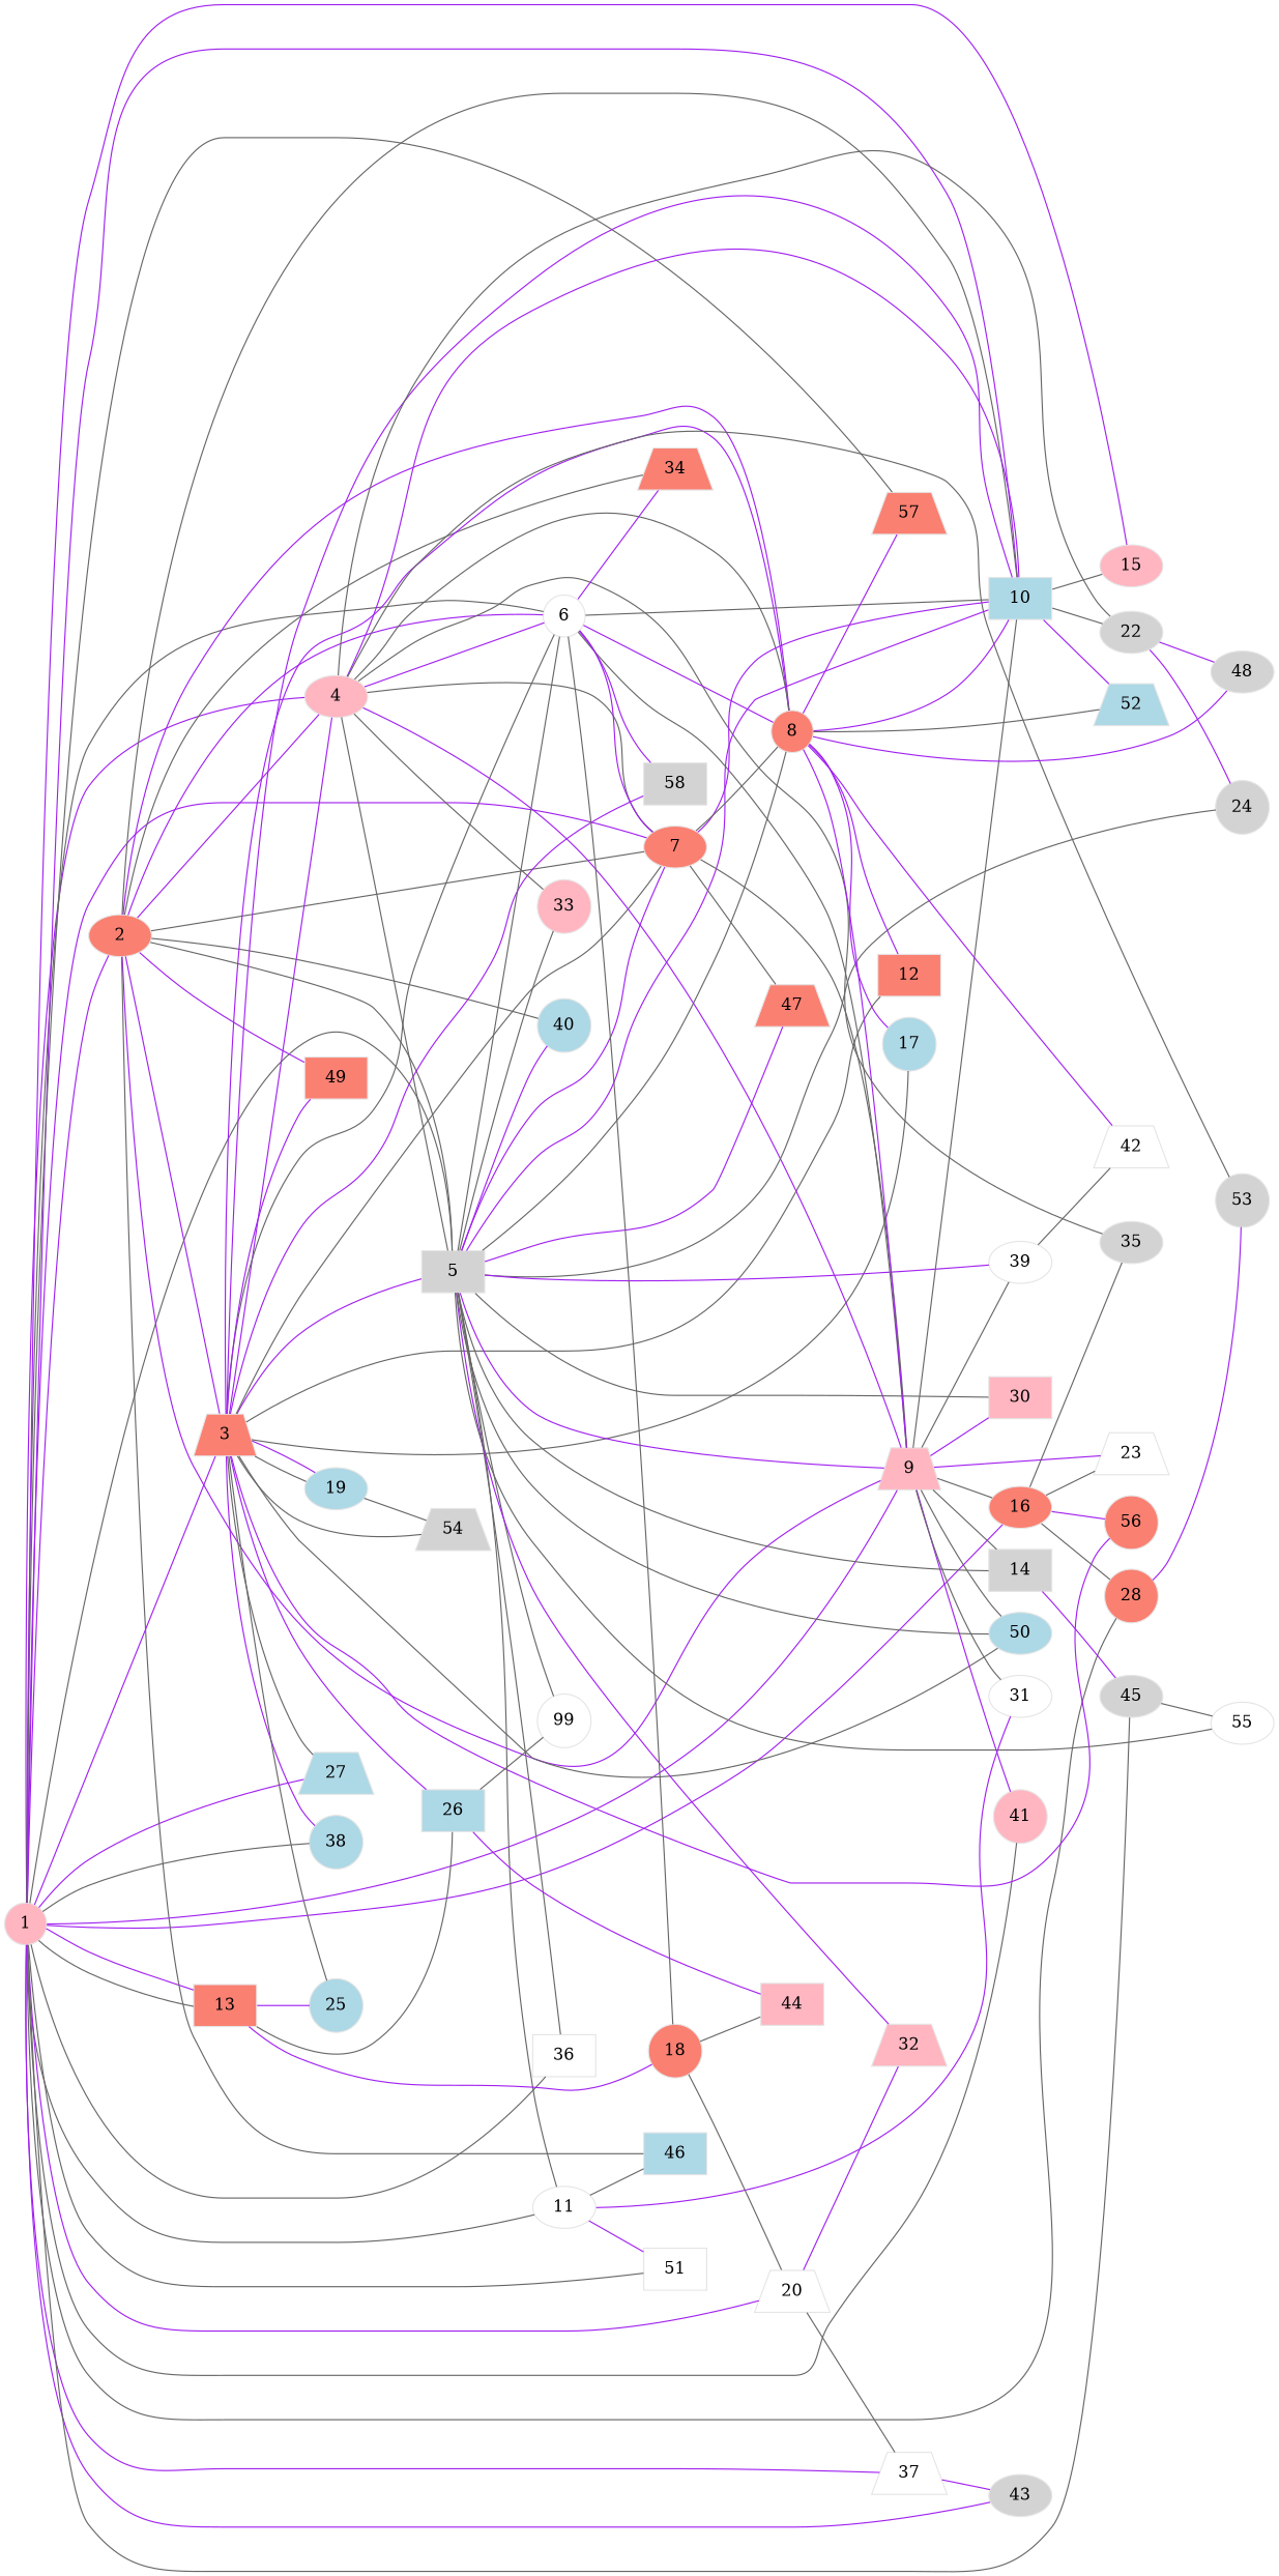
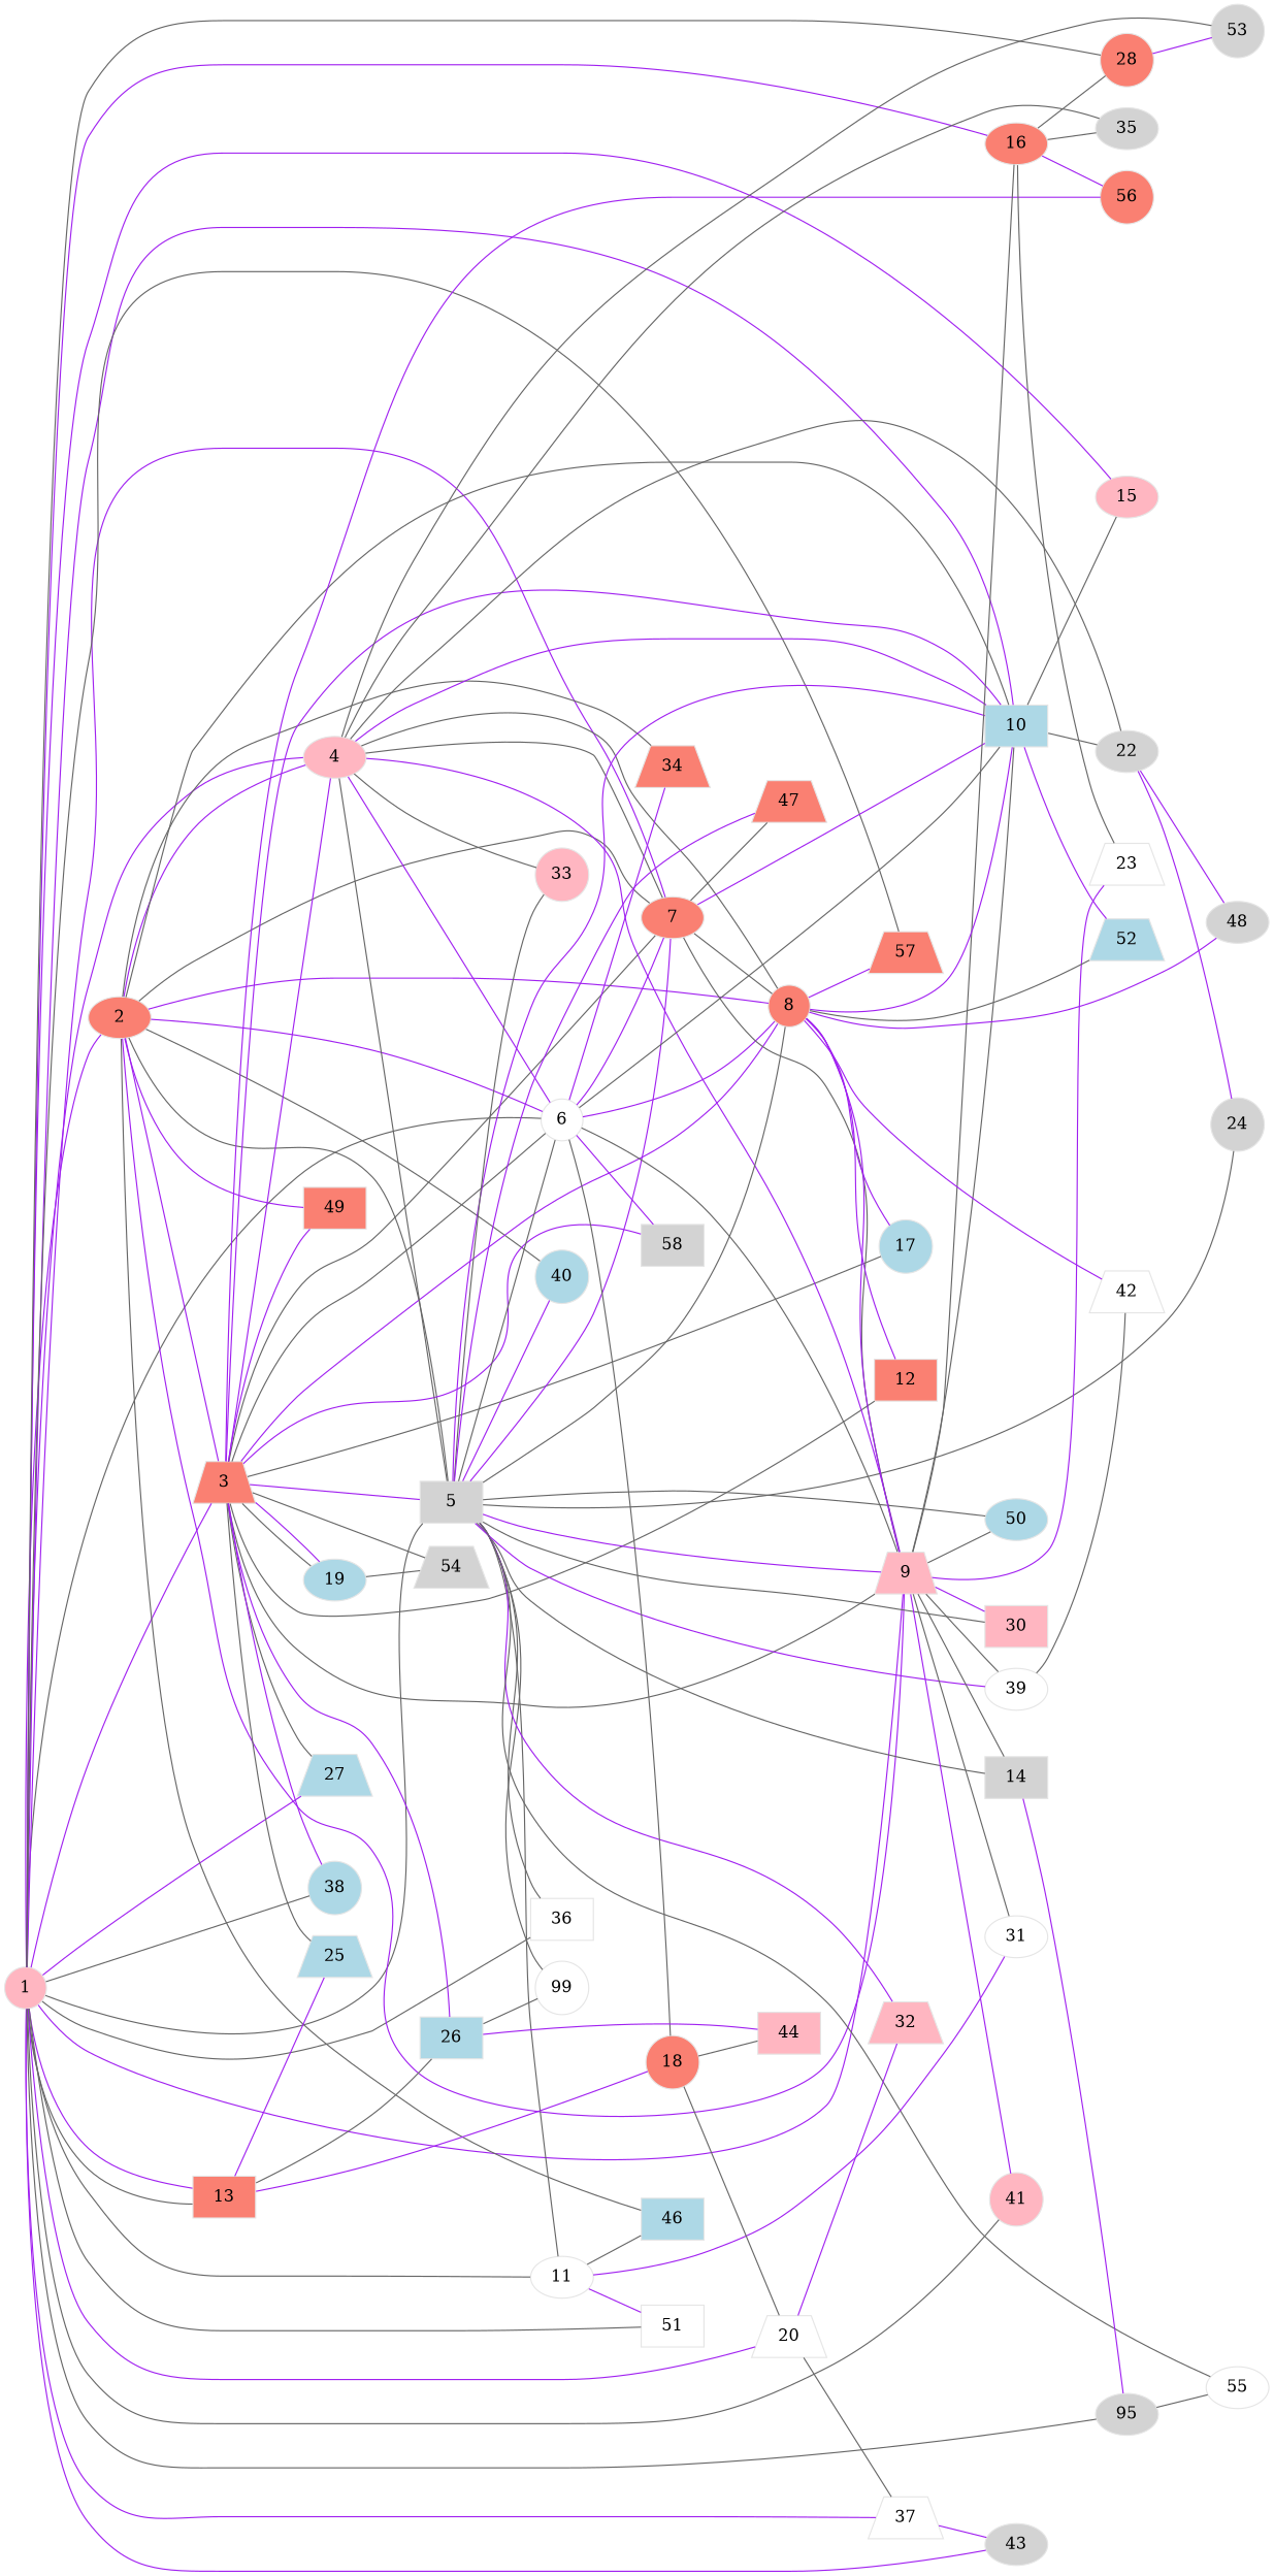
  graph {
    rankdir=LR
    node [color=gray90 fillcolor=salmon shape=ellipse style=filled]
    edge [color=gray40]
    1 [fillcolor=lightpink shape=circle]
    2
    3 [shape=trapezium]
    4 [fillcolor=lightpink]
    5 [fillcolor=lightgrey shape=box]
    6 [fillcolor=white shape=circle]
    7
    9 [fillcolor=lightpink shape=trapezium]
    10 [fillcolor=lightblue shape=box]
    11 [fillcolor=white]
    13 [shape=box]
    15 [fillcolor=lightpink]
    16
    20 [fillcolor=white shape=trapezium]
    27 [fillcolor=lightblue shape=trapezium]
    28 [shape=circle]
    36 [fillcolor=white shape=box]
    37 [fillcolor=white shape=trapezium]
    38 [fillcolor=lightblue shape=circle]
    41 [fillcolor=lightpink shape=circle]
    43 [fillcolor=lightgrey]
-   45 [fillcolor=lightgrey]
+   45 [fillcolor=lightgrey label=95]
    51 [fillcolor=white shape=box]
    57 [shape=trapezium]
    8 [shape=circle]
    34 [shape=trapezium]
    40 [fillcolor=lightblue shape=circle]
    46 [fillcolor=lightblue shape=box]
    49 [shape=box]
    12 [shape=box]
    17 [fillcolor=lightblue shape=circle]
    19 [fillcolor=lightblue]
-   25 [fillcolor=lightblue shape=circle]
+   25 [fillcolor=lightblue shape=trapezium]
    26 [fillcolor=lightblue shape=box]
    54 [fillcolor=lightgrey shape=trapezium]
    56 [shape=circle]
    58 [fillcolor=lightgrey shape=box]
    22 [fillcolor=lightgrey]
    33 [fillcolor=lightpink shape=circle]
    35 [fillcolor=lightgrey]
    53 [fillcolor=lightgrey shape=circle]
    14 [fillcolor=lightgrey shape=box]
    24 [fillcolor=lightgrey shape=circle]
    n44 [fillcolor=white label=99 shape=circle]
    30 [fillcolor=lightpink shape=box]
    32 [fillcolor=lightpink shape=trapezium]
    39 [fillcolor=white]
    47 [shape=trapezium]
    50 [fillcolor=lightblue]
    55 [fillcolor=white]
    18 [shape=circle]
    42 [fillcolor=white shape=trapezium]
    48 [fillcolor=lightgrey]
    52 [fillcolor=lightblue shape=trapezium]
    23 [fillcolor=white shape=trapezium]
    31 [fillcolor=white]
    44 [fillcolor=lightpink shape=box]
    1 -- 2 [color=purple]
    1 -- 3 [color=purple]
    1 -- 4 [color=purple]
    1 -- 5
    1 -- 6
    1 -- 7 [color=purple]
    1 -- 9 [color=purple]
    1 -- 10 [color=purple]
    1 -- 11
    1 -- 13
    1 -- 13 [color=purple]
    1 -- 15 [color=purple]
    1 -- 16 [color=purple]
    1 -- 20 [color=purple]
    1 -- 27 [color=purple]
    1 -- 28
    1 -- 36
    1 -- 37 [color=purple]
    1 -- 38
    1 -- 41
    1 -- 43 [color=purple]
    1 -- 45
    1 -- 51
    1 -- 57
    2 -- 3 [color=purple]
    2 -- 4 [color=purple]
    2 -- 5
    2 -- 6 [color=purple]
    2 -- 7
    2 -- 9 [color=purple]
    2 -- 10
    2 -- 8 [color=purple]
    2 -- 34
    2 -- 40
    2 -- 46
    2 -- 49 [color=purple]
    3 -- 4 [color=purple]
    3 -- 5 [color=purple]
    3 -- 6
    3 -- 7
-   3 -- 50
+   3 -- 9
    3 -- 10 [color=purple]
    3 -- 27
    3 -- 38 [color=purple]
    3 -- 8 [color=purple]
    3 -- 49 [color=purple]
    3 -- 12
    3 -- 17
    3 -- 19
    3 -- 19 [color=purple]
    3 -- 25
    3 -- 26 [color=purple]
    3 -- 54
    3 -- 56 [color=purple]
    3 -- 58 [color=purple]
    4 -- 5
    4 -- 6 [color=purple]
    4 -- 7
    4 -- 9 [color=purple]
    4 -- 10 [color=purple]
    4 -- 8
    4 -- 22
    4 -- 33
    4 -- 35
    4 -- 53
    5 -- 6
    5 -- 7 [color=purple]
    5 -- 9 [color=purple]
    5 -- 10 [color=purple]
    5 -- 11
    5 -- 36
    5 -- 8
    5 -- 40 [color=purple]
    5 -- 33
    5 -- 14
    5 -- 24
    5 -- n44
    5 -- 30
    5 -- 32 [color=purple]
    5 -- 39 [color=purple]
    5 -- 47 [color=purple]
    5 -- 50
    5 -- 55
    6 -- 7 [color=purple]
    6 -- 9
    6 -- 10
    6 -- 8 [color=purple]
    6 -- 34 [color=purple]
    6 -- 58 [color=purple]
    6 -- 18
    7 -- 9
    7 -- 10 [color=purple]
    7 -- 8
    7 -- 47
    9 -- 10
    9 -- 16
    9 -- 41 [color=purple]
    9 -- 14
    9 -- 30 [color=purple]
    9 -- 39
    9 -- 50
    9 -- 23 [color=purple]
    9 -- 31
    10 -- 15
    10 -- 22
    10 -- 52 [color=purple]
    11 -- 51 [color=purple]
    11 -- 46
    11 -- 31 [color=purple]
    13 -- 25 [color=purple]
    13 -- 26
    13 -- 18 [color=purple]
    16 -- 28
    16 -- 56 [color=purple]
    16 -- 35
    16 -- 23
    20 -- 37
    20 -- 32 [color=purple]
    28 -- 53 [color=purple]
    37 -- 43 [color=purple]
    45 -- 55
    8 -- 9 [color=purple]
    8 -- 10 [color=purple]
    8 -- 57 [color=purple]
    8 -- 12 [color=purple]
    8 -- 17 [color=purple]
    8 -- 42 [color=purple]
    8 -- 48 [color=purple]
    8 -- 52
    19 -- 54
    26 -- n44
    26 -- 44 [color=purple]
    22 -- 24 [color=purple]
    22 -- 48 [color=purple]
    14 -- 45 [color=purple]
    39 -- 42
    18 -- 20
    18 -- 44
  }
